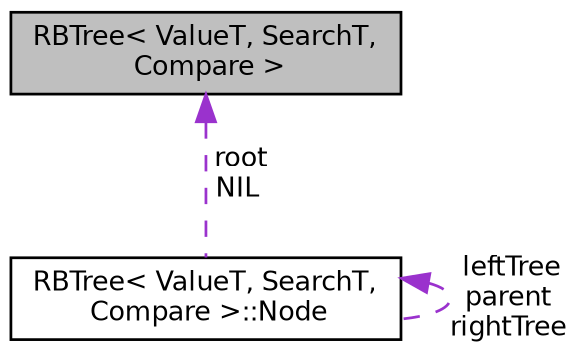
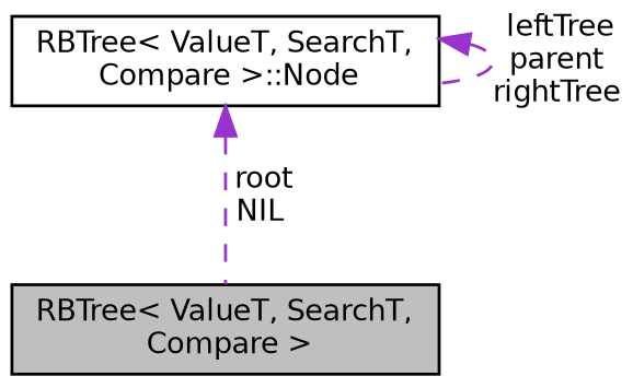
  digraph {
    node [color=black fontname=Helvetica fontsize=10 shape=record style=filled]
    edge [color=darkorchid3 dir=back fontname=Helvetica fontsize=10 labelfontname=Helvetica labelfontsize=10 style=dashed]
    n1 [fillcolor=grey75 fontcolor=black height=0.2 label="RBTree\< ValueT, SearchT,\l Compare \>" width=0.4]
    n2 [fillcolor=white height=0.2 label="RBTree\< ValueT, SearchT,\l Compare \>::Node" width=0.4]
-   n1 -> n2 [label=" root\nNIL"]
+   n2 -> n1 [label=" root\nNIL"]
    n2 -> n2 [label=" leftTree\nparent\nrightTree"]
  }
